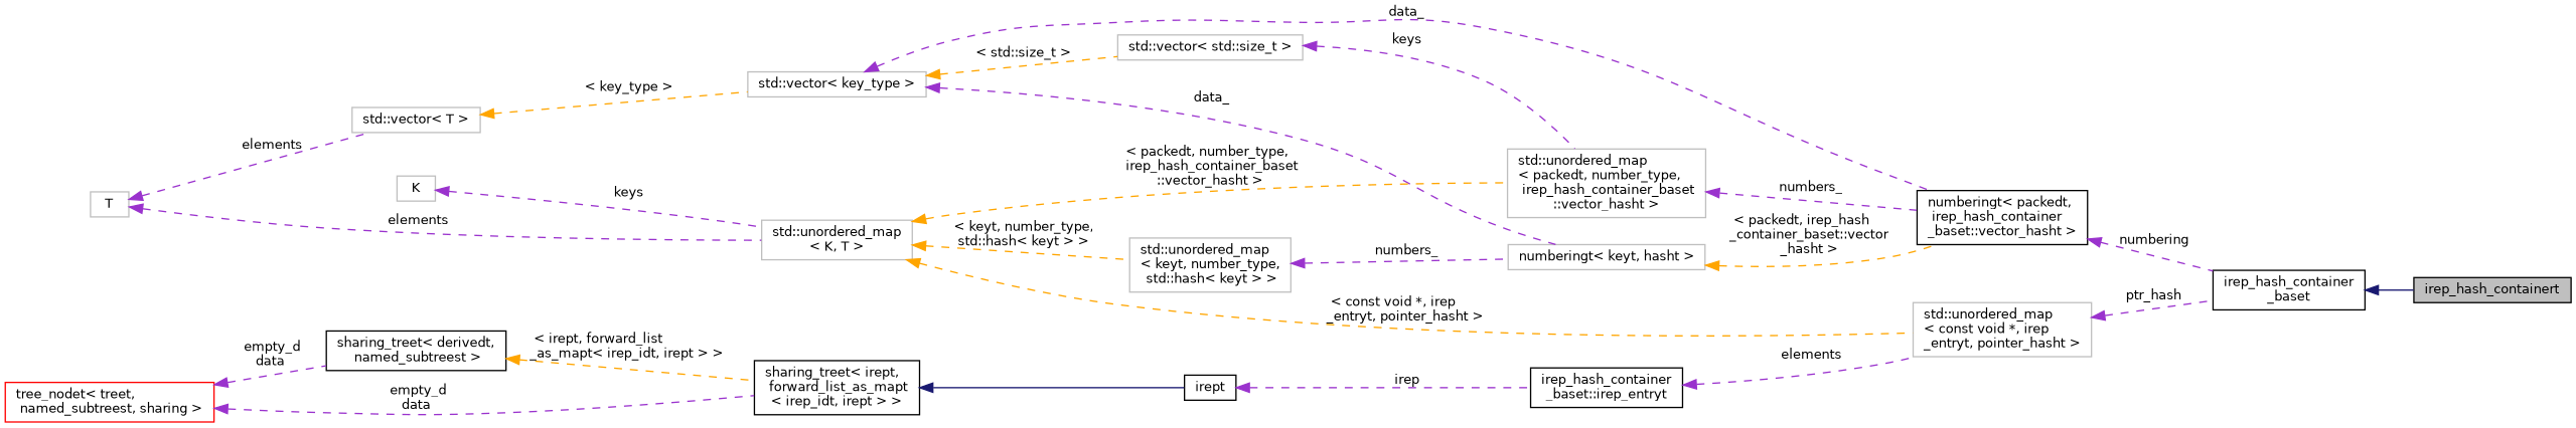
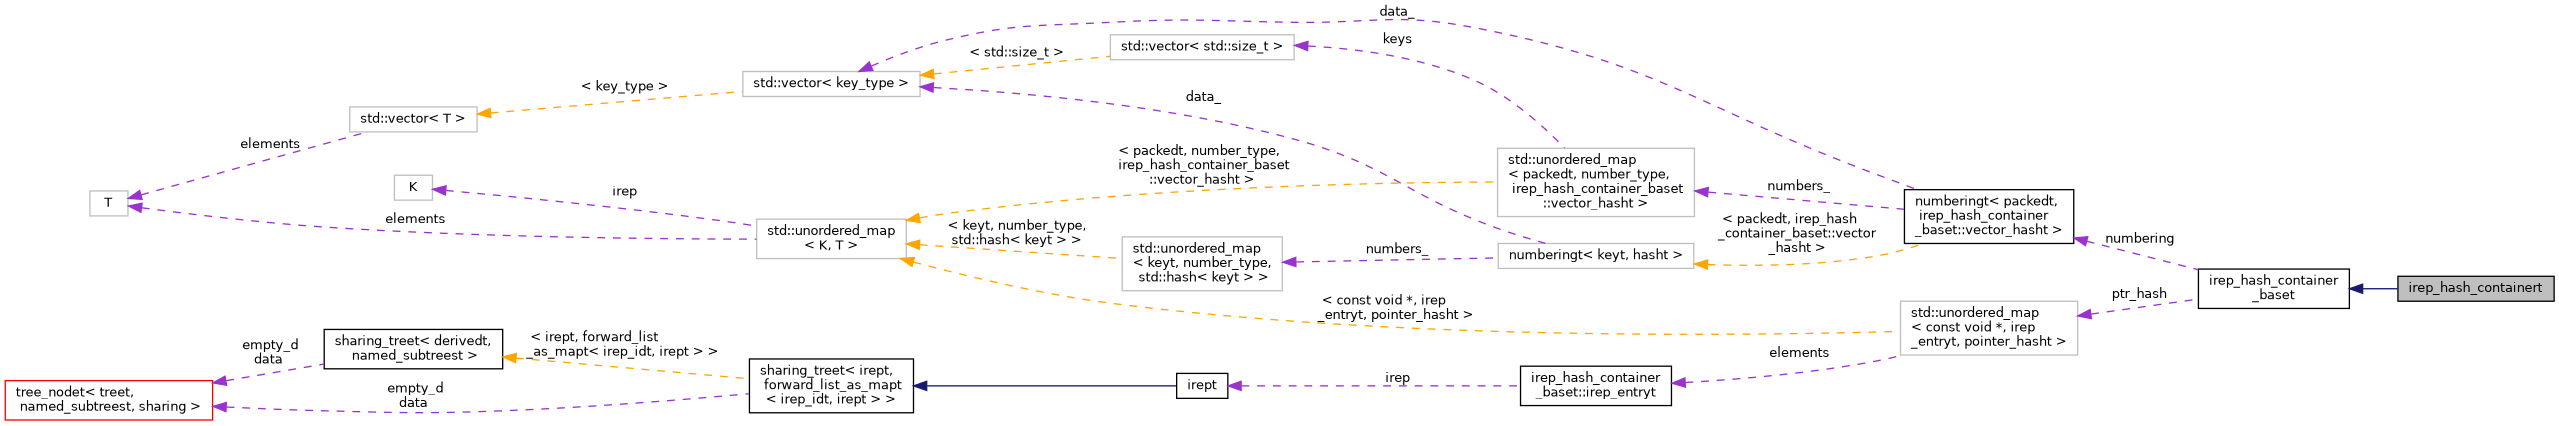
  digraph {
    rankdir=LR
    node [color=grey75 fontname=Helvetica fontsize=10 shape=record]
    edge [color=darkorchid3 dir=back fontname=Helvetica fontsize=10 labelfontname=Helvetica labelfontsize=10 style=dashed]
    n1 [color=black fillcolor=grey75 fontcolor=black height=0.2 label=irep_hash_containert style=filled width=0.4]
    n2 [color=black height=0.2 label="irep_hash_container\l_baset" width=0.4]
    n3 [color=black height=0.2 label="numberingt\< packedt,\l irep_hash_container\l_baset::vector_hasht \>" width=0.4]
    n4 [height=0.2 label="std::unordered_map\l\< packedt, number_type,\l irep_hash_container_baset\l::vector_hasht \>" width=0.4]
    n5 [height=0.2 label="std::vector\< std::size_t \>" width=0.4]
    n6 [height=0.2 label="std::vector\< T \>" width=0.4]
    n7 [height=0.2 label="std::vector\< key_type \>" width=0.4]
    n8 [height=0.2 label="numberingt\< keyt, hasht \>" width=0.4]
    n9 [height=0.2 label=T width=0.4]
    n10 [height=0.2 label="std::unordered_map\l\< K, T \>" width=0.4]
    n11 [height=0.2 label="std::unordered_map\l\< keyt, number_type,\l std::hash\< keyt \> \>" width=0.4]
    n12 [height=0.2 label="std::unordered_map\l\< const void *, irep\l_entryt, pointer_hasht \>" width=0.4]
    n13 [height=0.2 label=K width=0.4]
    n14 [color=black height=0.2 label="irep_hash_container\l_baset::irep_entryt" width=0.4]
    n15 [color=black height=0.2 label=irept width=0.4]
    n16 [color=black height=0.2 label="sharing_treet\< irept,\l forward_list_as_mapt\l\< irep_idt, irept \> \>" width=0.4]
    n17 [color=red height=0.2 label="tree_nodet\< treet,\l named_subtreest, sharing \>" width=0.4]
    n18 [color=black height=0.2 label="sharing_treet\< derivedt,\l named_subtreest \>" width=0.4]
    n2 -> n1 [color=midnightblue style=solid]
    n3 -> n2 [label=" numbering"]
    n4 -> n3 [label=" numbers_"]
    n5 -> n4 [label=" keys"]
    n6 -> n7 [color=orange label=" \< key_type \>"]
    n7 -> n3 [label=" data_"]
    n7 -> n5 [color=orange label=" \< std::size_t \>"]
    n7 -> n8 [label=" data_"]
    n8 -> n3 [color=orange label=" \< packedt, irep_hash\l_container_baset::vector\l_hasht \>"]
    n9 -> n6 [label=" elements"]
    n9 -> n10 [label=" elements"]
    n10 -> n4 [color=orange label=" \< packedt, number_type,\l irep_hash_container_baset\l::vector_hasht \>"]
    n10 -> n11 [color=orange label=" \< keyt, number_type,\l std::hash\< keyt \> \>"]
    n10 -> n12 [color=orange label=" \< const void *, irep\l_entryt, pointer_hasht \>"]
    n11 -> n8 [label=" numbers_"]
    n12 -> n2 [label=" ptr_hash"]
-   n13 -> n10 [label=" keys"]
+   n13 -> n10 [label=" irep"]
    n14 -> n12 [label=" elements"]
    n15 -> n14 [label=" irep"]
    n16 -> n15 [color=midnightblue style=solid]
    n17 -> n16 [label=" empty_d\ndata"]
    n17 -> n18 [label=" empty_d\ndata"]
    n18 -> n16 [color=orange label=" \< irept, forward_list\l_as_mapt\< irep_idt, irept \> \>"]
  }
